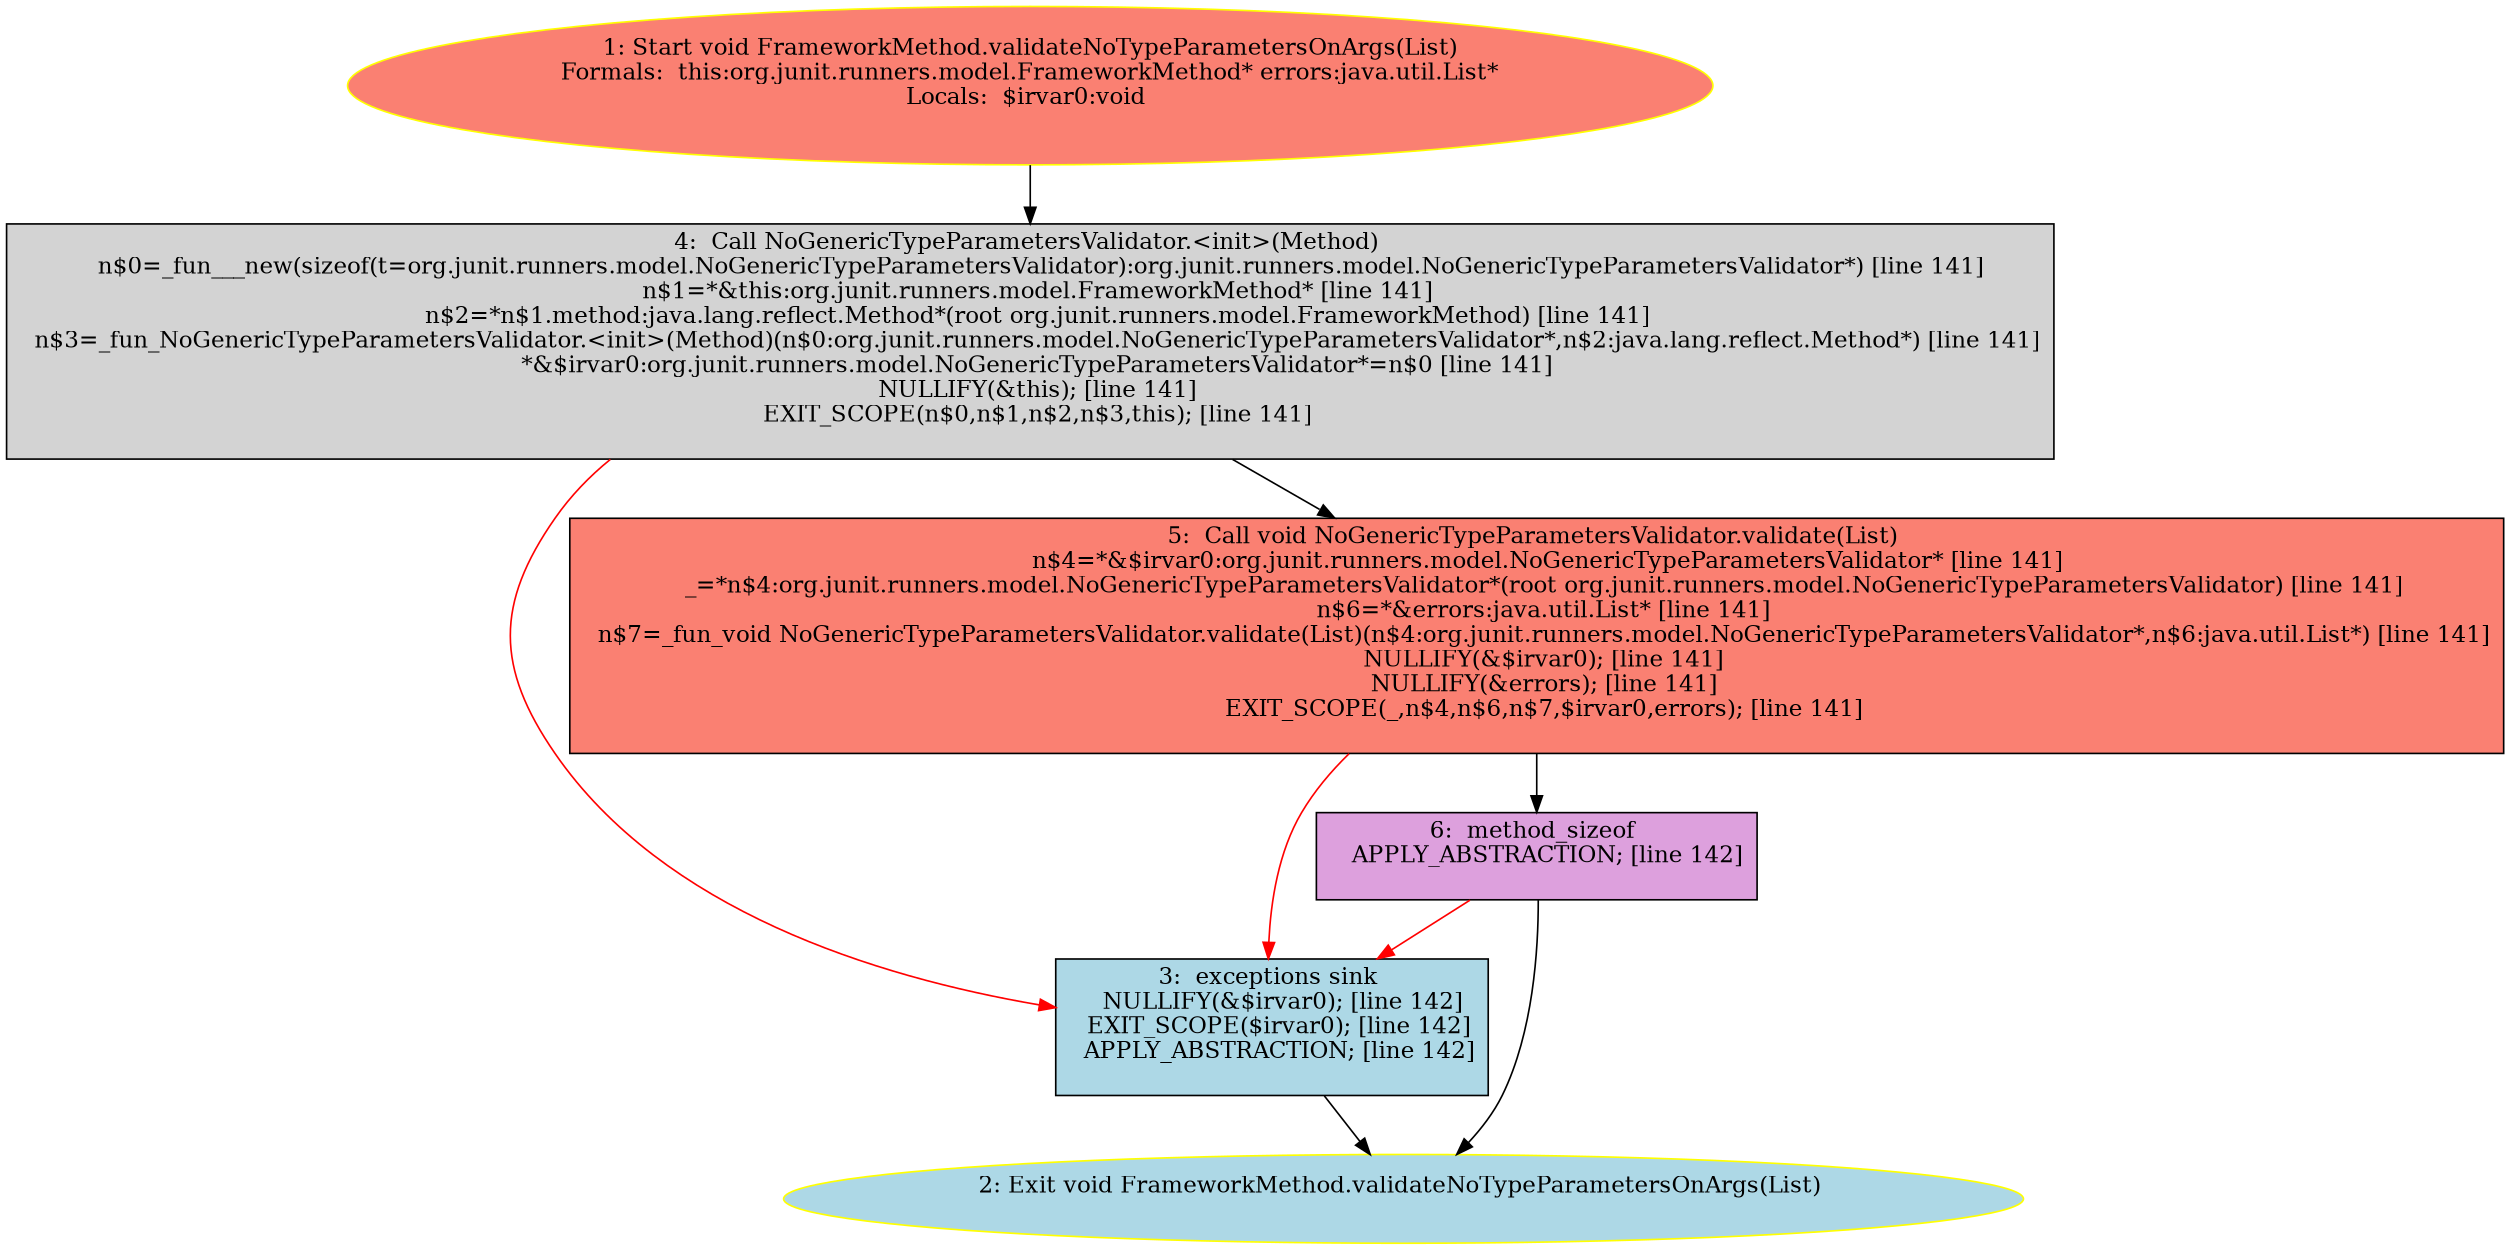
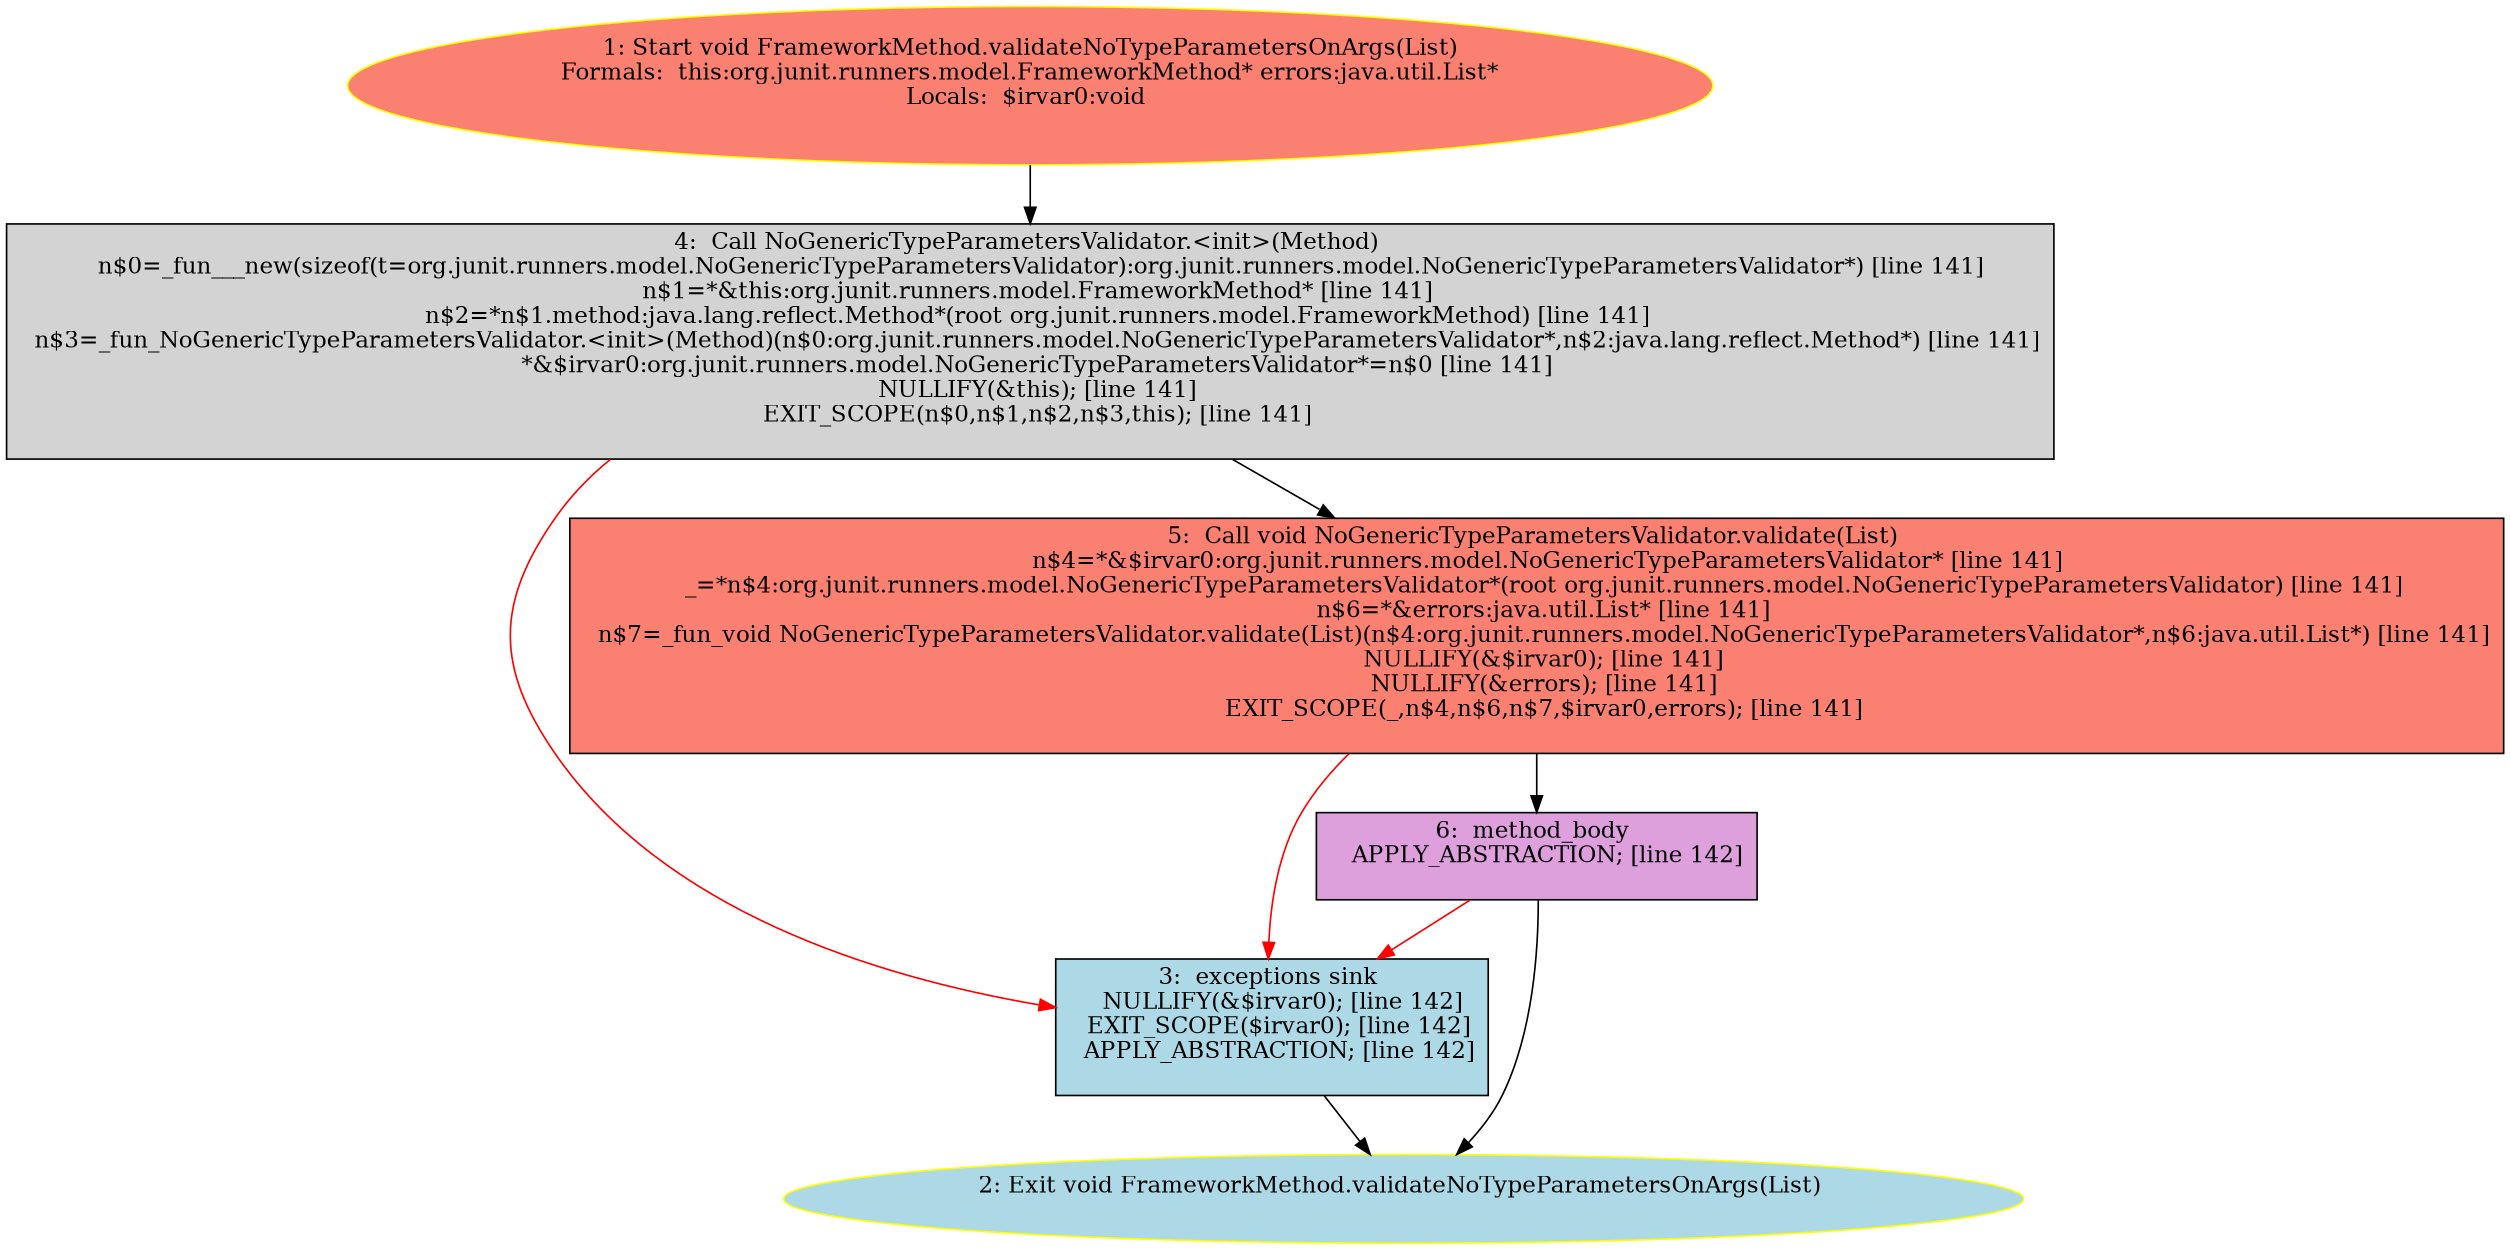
  digraph {
    node [style=filled fillcolor=salmon shape=box]
    n1 [color=yellow label="1: Start void FrameworkMethod.validateNoTypeParametersOnArgs(List)\nFormals:  this:org.junit.runners.model.FrameworkMethod* errors:java.util.List*\nLocals:  $irvar0:void \n  " shape=""]
    n2 [label="4:  Call NoGenericTypeParametersValidator.<init>(Method) \n   n$0=_fun___new(sizeof(t=org.junit.runners.model.NoGenericTypeParametersValidator):org.junit.runners.model.NoGenericTypeParametersValidator*) [line 141]\n  n$1=*&this:org.junit.runners.model.FrameworkMethod* [line 141]\n  n$2=*n$1.method:java.lang.reflect.Method*(root org.junit.runners.model.FrameworkMethod) [line 141]\n  n$3=_fun_NoGenericTypeParametersValidator.<init>(Method)(n$0:org.junit.runners.model.NoGenericTypeParametersValidator*,n$2:java.lang.reflect.Method*) [line 141]\n  *&$irvar0:org.junit.runners.model.NoGenericTypeParametersValidator*=n$0 [line 141]\n  NULLIFY(&this); [line 141]\n  EXIT_SCOPE(n$0,n$1,n$2,n$3,this); [line 141]\n " fillcolor=lightgrey]
    n3 [label="3:  exceptions sink \n   NULLIFY(&$irvar0); [line 142]\n  EXIT_SCOPE($irvar0); [line 142]\n  APPLY_ABSTRACTION; [line 142]\n " fillcolor=lightblue]
    n4 [label="5:  Call void NoGenericTypeParametersValidator.validate(List) \n   n$4=*&$irvar0:org.junit.runners.model.NoGenericTypeParametersValidator* [line 141]\n  _=*n$4:org.junit.runners.model.NoGenericTypeParametersValidator*(root org.junit.runners.model.NoGenericTypeParametersValidator) [line 141]\n  n$6=*&errors:java.util.List* [line 141]\n  n$7=_fun_void NoGenericTypeParametersValidator.validate(List)(n$4:org.junit.runners.model.NoGenericTypeParametersValidator*,n$6:java.util.List*) [line 141]\n  NULLIFY(&$irvar0); [line 141]\n  NULLIFY(&errors); [line 141]\n  EXIT_SCOPE(_,n$4,n$6,n$7,$irvar0,errors); [line 141]\n "]
    n5 [color=yellow label="2: Exit void FrameworkMethod.validateNoTypeParametersOnArgs(List) \n  " fillcolor=lightblue shape=""]
-   n6 [label="6:  method_sizeof \n   APPLY_ABSTRACTION; [line 142]\n " fillcolor=plum]
+   n6 [label="6:  method_body \n   APPLY_ABSTRACTION; [line 142]\n " fillcolor=plum]
    n1 -> n2
    n2 -> n3 [color=red]
    n2 -> n4
    n3 -> n5
    n4 -> n3 [color=red]
    n4 -> n6
    n6 -> n3 [color=red]
    n6 -> n5
  }
